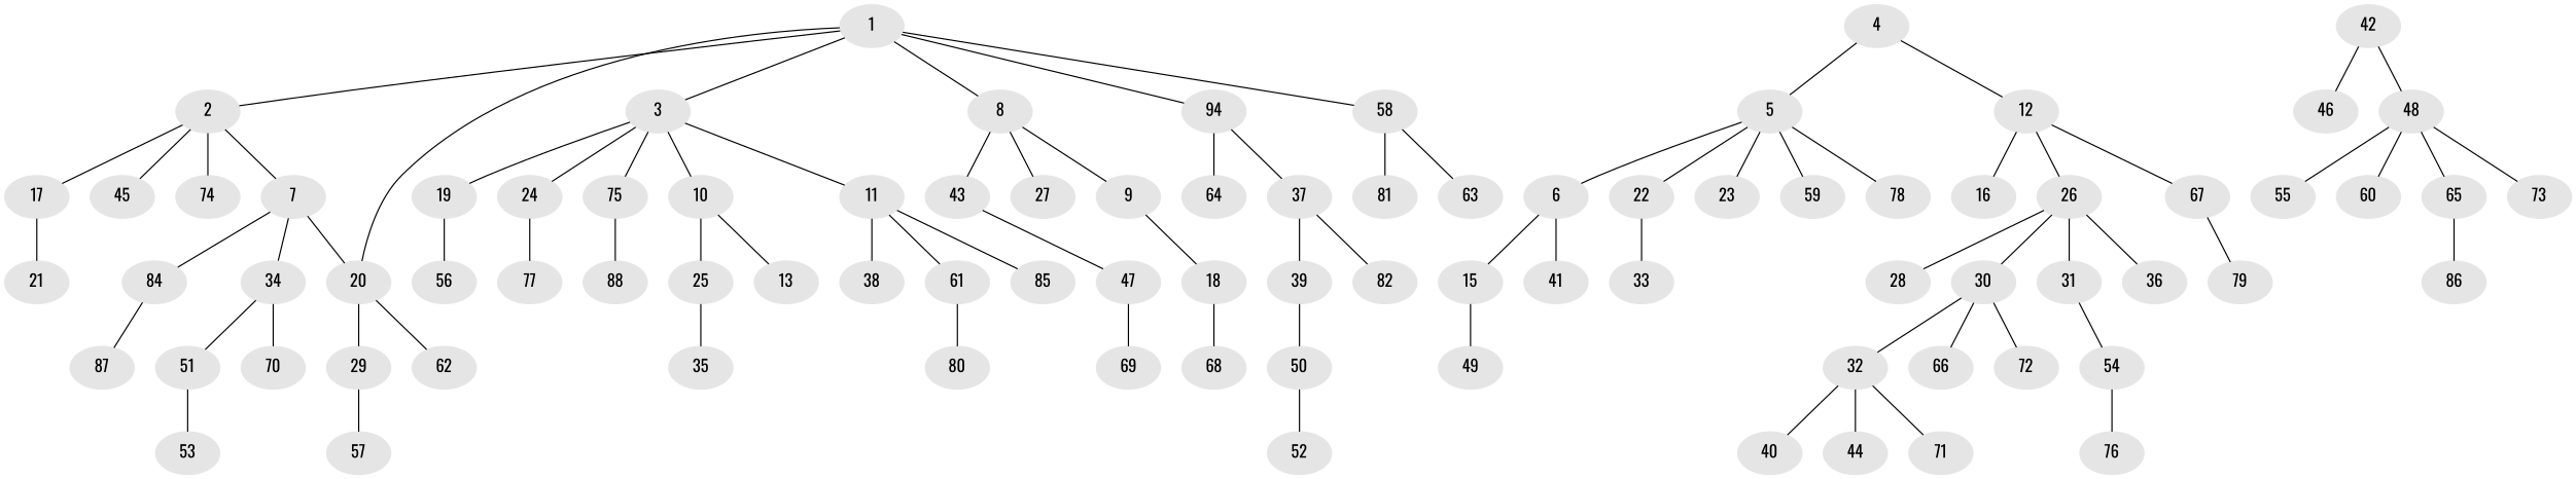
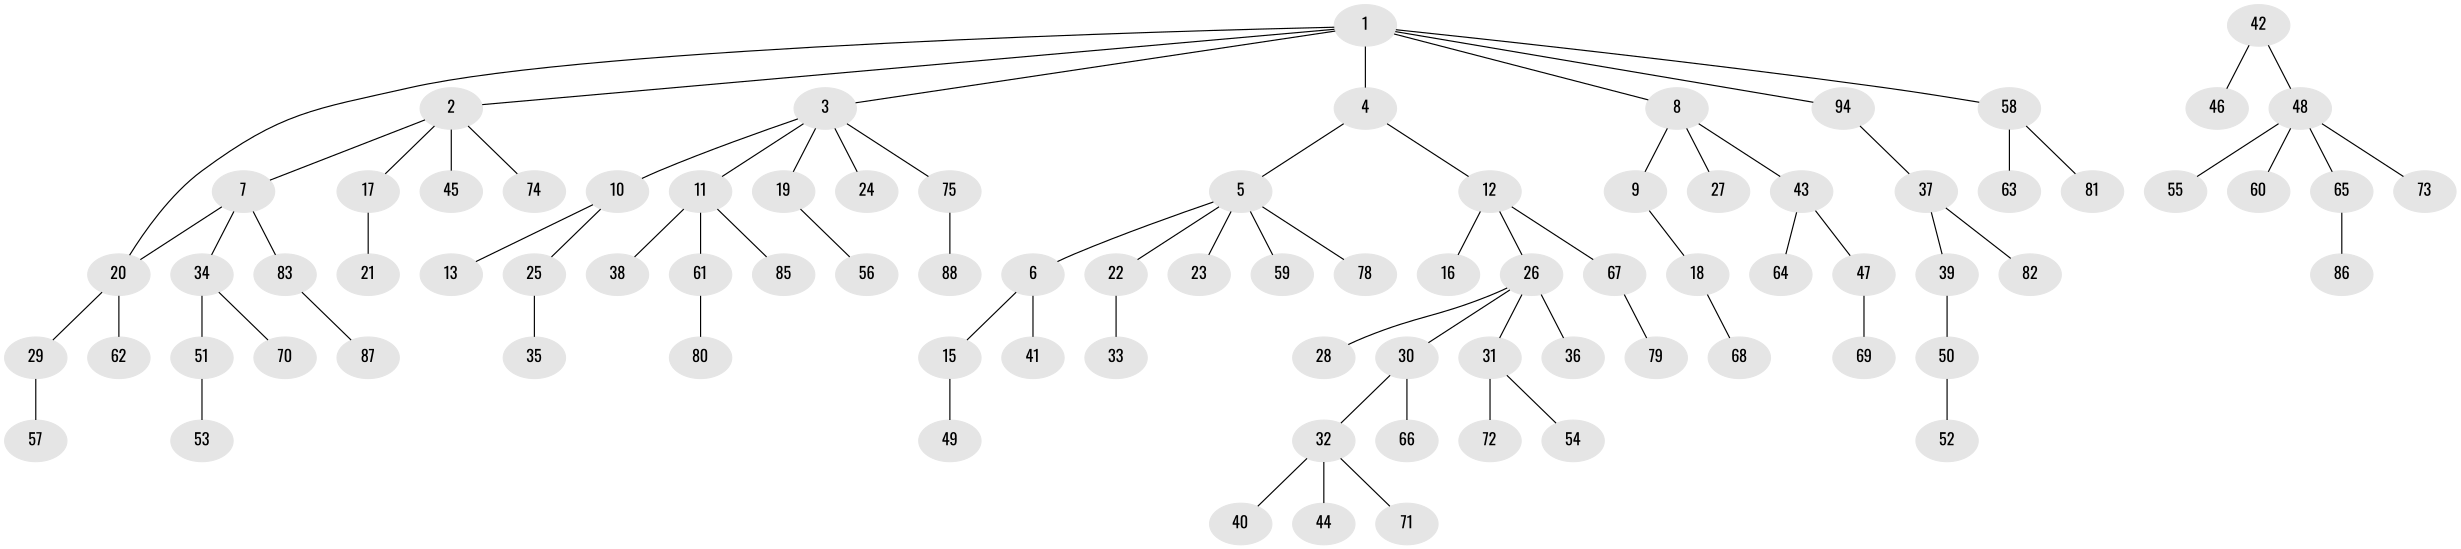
  graph {
    fontname=Oswald
    node [color=gray90 fontname=Oswald style=filled]
    edge [fontname=Oswald]
    1
    2
    3
    4
    8
    n6 [label=94]
    20
    58
    7
    17
    45
    74
    10
    11
    19
    24
    75
    5
    12
    9
    27
    43
    37
    64
    29
    62
    63
    81
    34
-   83 [label=84]
+   83
    21
    42
    46
    48
    13
    25
    38
    61
    85
    56
-   77
    n42 [label=88]
    6
    22
    23
    59
    78
    16
    26
    67
    15
    41
    33
    49
    51
    70
    87
    18
    47
    68
    35
    80
    28
    30
    31
    36
    79
    39
    82
    57
    32
    66
    72
    54
    40
    44
    71
-   76
    53
    50
    52
    55
    60
    65
    73
    69
    86
    1 -- 2
    1 -- 3
+   1 -- 4
    1 -- 8
    1 -- n6
    1 -- 20
    1 -- 58
    2 -- 7
    2 -- 17
    2 -- 45
    2 -- 74
    3 -- 10
    3 -- 11
    3 -- 19
    3 -- 24
    3 -- 75
    4 -- 5
    4 -- 12
    8 -- 9
    8 -- 27
    8 -- 43
    n6 -- 37
-   n6 -- 64
+   43 -- 64
    20 -- 29
    20 -- 62
    58 -- 63
    58 -- 81
    7 -- 20
    7 -- 34
    7 -- 83
    17 -- 21
    10 -- 13
    10 -- 25
    11 -- 38
    11 -- 61
    11 -- 85
    19 -- 56
-   24 -- 77
    75 -- n42
    5 -- 6
    5 -- 22
    5 -- 23
    5 -- 59
    5 -- 78
    12 -- 16
    12 -- 26
    12 -- 67
    9 -- 18
    43 -- 47
    37 -- 39
    37 -- 82
    29 -- 57
    34 -- 51
    34 -- 70
    83 -- 87
    42 -- 46
    42 -- 48
    48 -- 55
    48 -- 60
    48 -- 65
    48 -- 73
    25 -- 35
    61 -- 80
    6 -- 15
    6 -- 41
    22 -- 33
    26 -- 28
    26 -- 30
    26 -- 31
    26 -- 36
    67 -- 79
    15 -- 49
    51 -- 53
    18 -- 68
    47 -- 69
    30 -- 32
    30 -- 66
-   30 -- 72
+   31 -- 72
    31 -- 54
    39 -- 50
    32 -- 40
    32 -- 44
    32 -- 71
-   54 -- 76
    50 -- 52
    65 -- 86
  }
